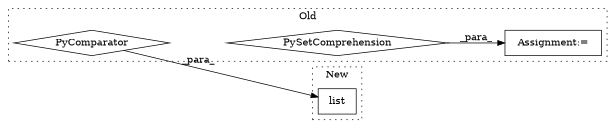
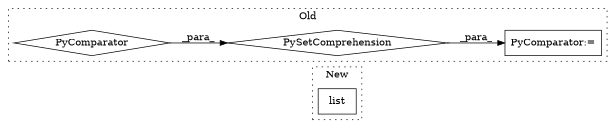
  digraph {
    rankdir=LR
    node [shape=diamond]
    n1 [a=111 l=187 label=PySetComprehension s=33432]
-   n2 [a=7 l=14 label="Assignment:=" s=33418 shape=box]
+   n2 [a=7 l=14 label="PyComparator:=" s=33418 shape=box]
    n3 [a=113 l=78 label=PyComparator s=33533]
    n4 [a=32 l="5,1" label=list s="34474,34526" shape=box]
    subgraph cluster_1 {
      label=Old
      style=dotted
      n1
      n2
      n3
    }
    subgraph cluster_2 {
      label=New
      style=dotted
      n4
    }
    n1 -> n2 [label=_para_]
-   n3 -> n4 [label=_para_]
+   n3 -> n1 [label=_para_]
  }
